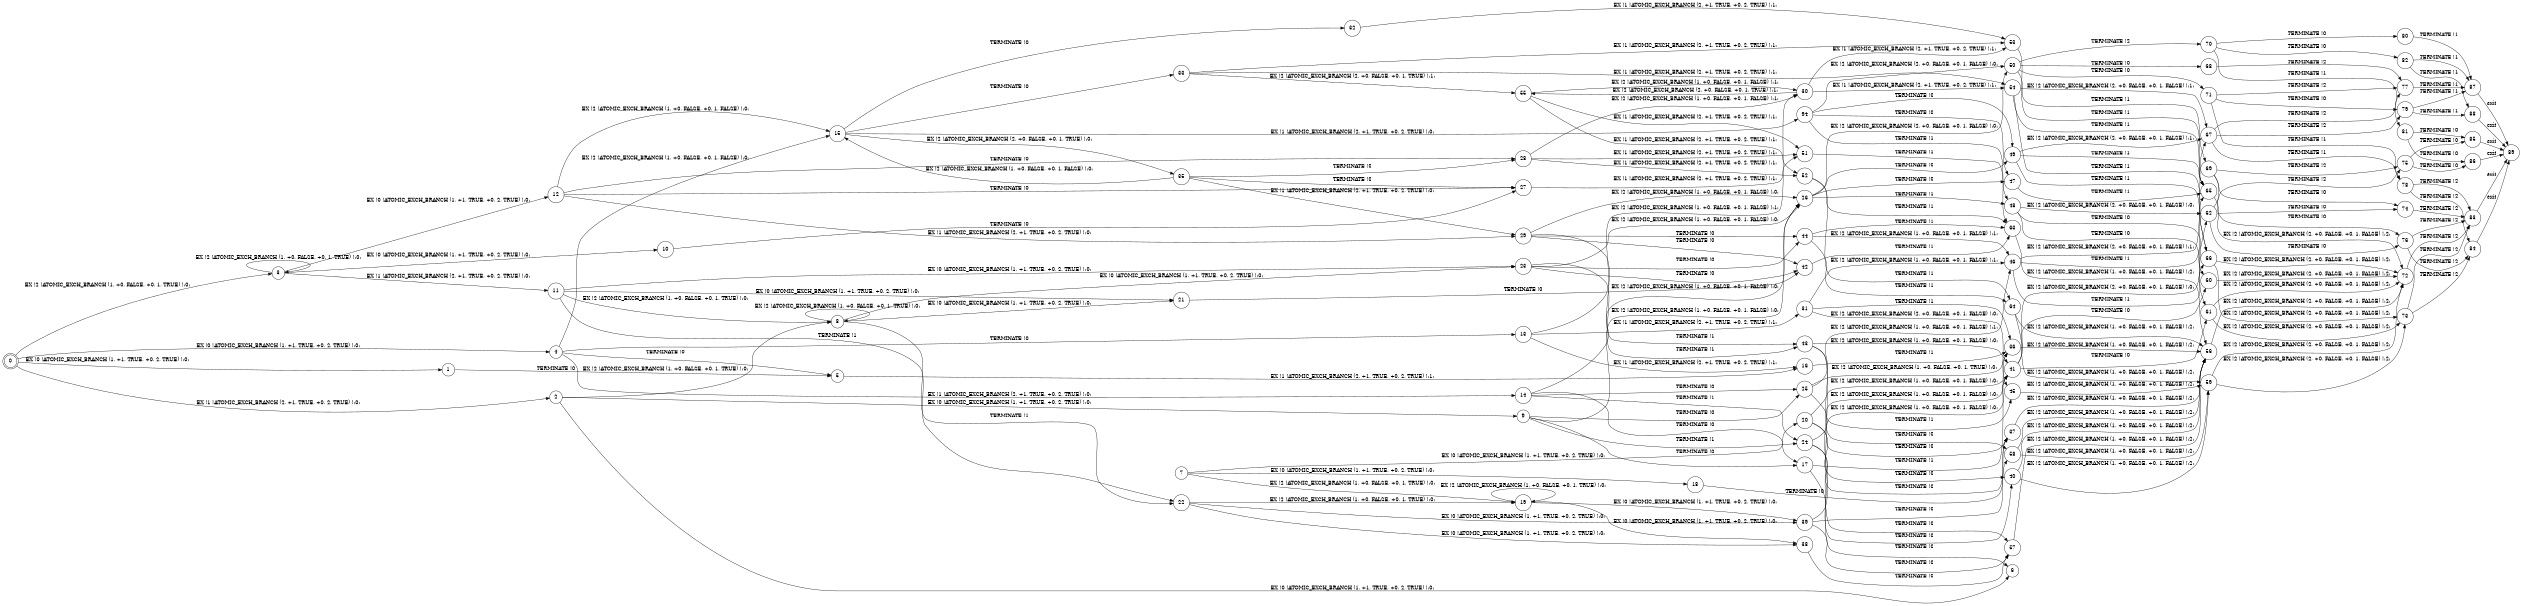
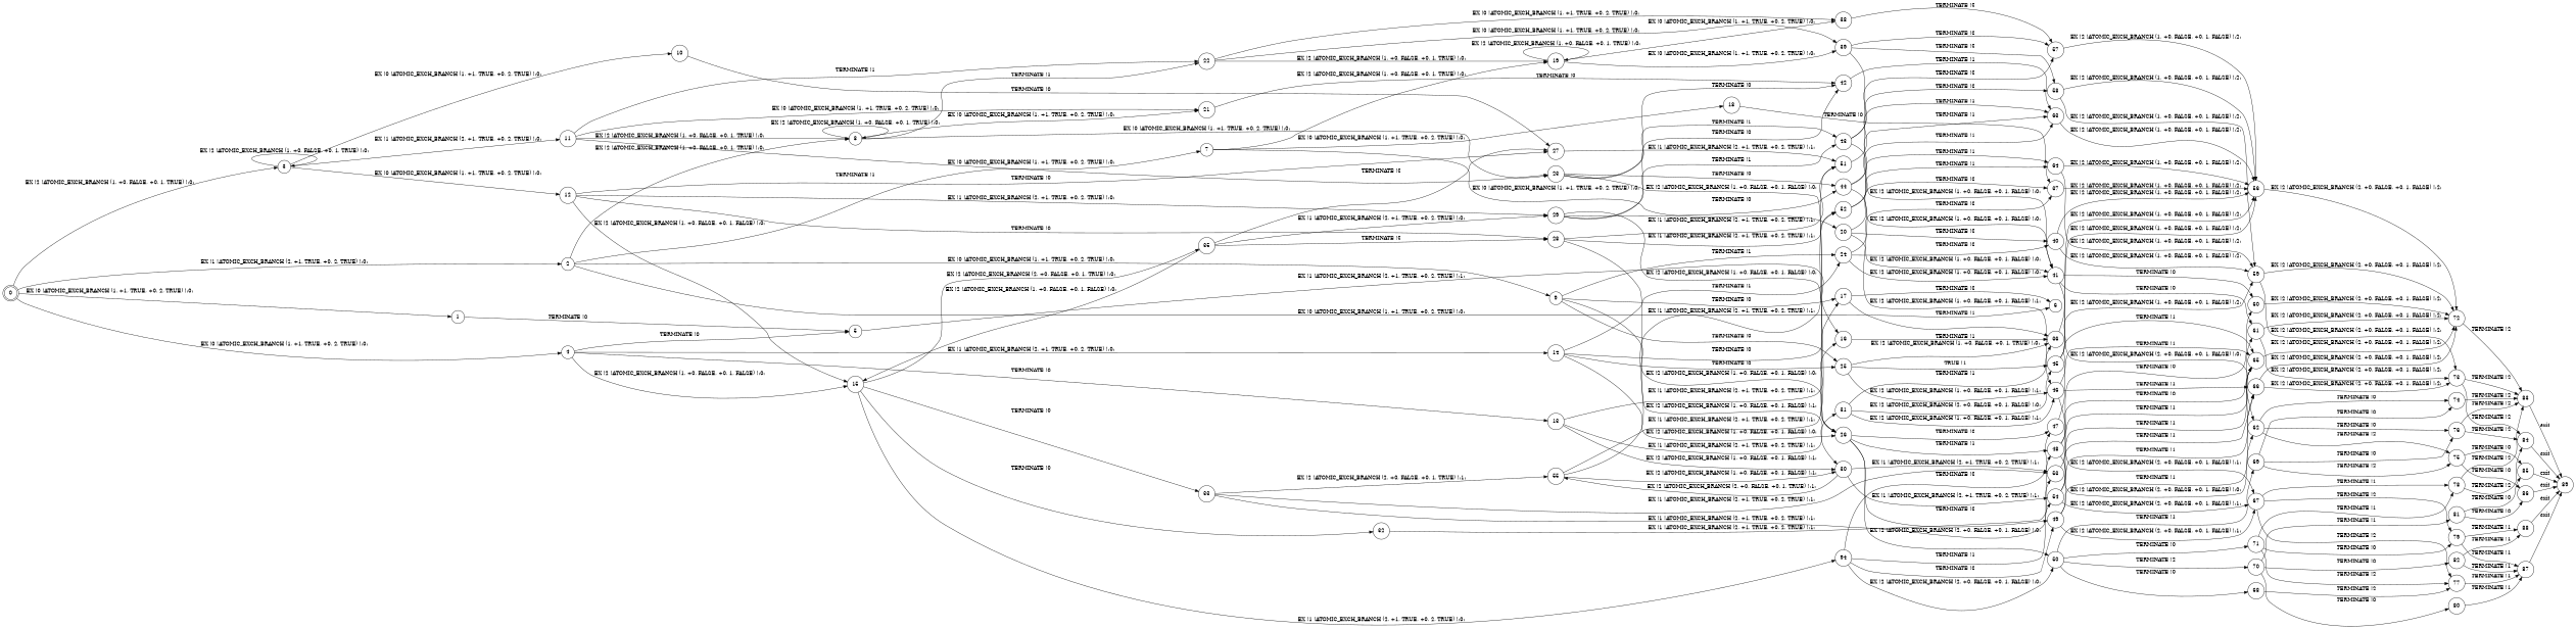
  digraph {
    rankdir=LR
    node [shape=circle]
    0 [peripheries=2]
    1
    2
    3
    4
    5
    6
    7
    8
    9
    10
    11
    12
    13
    14
    15
    16
    18
    19
    20
    21
    22
    23
    17
    24
    25
    26
    27
    28
    29
    30
    31
    32
    33
    n35 [label=94]
    35
    36
    37
    38
    39
    40
    41
    42
    43
    44
    45
    46
    47
    48
    49
    50
    51
    52
    53
    54
    55
    56
    57
    58
    59
    60
    61
    62
    63
    64
    65
    66
    67
    68
    69
    70
    71
    72
    73
    74
    75
    76
    77
    78
    79
    80
    81
    82
    83
    84
    85
    86
    87
    88
    89
    0 -> 1 [label="EX !0 !ATOMIC_EXCH_BRANCH (1, +1, TRUE, +0, 2, TRUE) !:0:"]
    0 -> 2 [label="EX !1 !ATOMIC_EXCH_BRANCH (2, +1, TRUE, +0, 2, TRUE) !:0:"]
    0 -> 3 [label="EX !2 !ATOMIC_EXCH_BRANCH (1, +0, FALSE, +0, 1, TRUE) !:0:"]
    0 -> 4 [label="EX !0 !ATOMIC_EXCH_BRANCH (1, +1, TRUE, +0, 2, TRUE) !:0:"]
    1 -> 5 [label="TERMINATE !0"]
    2 -> 6 [label="EX !0 !ATOMIC_EXCH_BRANCH (1, +1, TRUE, +0, 2, TRUE) !:0:"]
+   2 -> 7 [label="TERMINATE !1"]
    2 -> 8 [label="EX !2 !ATOMIC_EXCH_BRANCH (1, +0, FALSE, +0, 1, TRUE) !:0:"]
    2 -> 9 [label="EX !0 !ATOMIC_EXCH_BRANCH (1, +1, TRUE, +0, 2, TRUE) !:0:"]
    3 -> 3 [label="EX !2 !ATOMIC_EXCH_BRANCH (1, +0, FALSE, +0, 1, TRUE) !:0:"]
    3 -> 10 [label="EX !0 !ATOMIC_EXCH_BRANCH (1, +1, TRUE, +0, 2, TRUE) !:0:"]
    3 -> 11 [label="EX !1 !ATOMIC_EXCH_BRANCH (2, +1, TRUE, +0, 2, TRUE) !:0:"]
    3 -> 12 [label="EX !0 !ATOMIC_EXCH_BRANCH (1, +1, TRUE, +0, 2, TRUE) !:0:"]
    4 -> 5 [label="TERMINATE !0"]
    4 -> 13 [label="TERMINATE !0"]
    4 -> 14 [label="EX !1 !ATOMIC_EXCH_BRANCH (2, +1, TRUE, +0, 2, TRUE) !:0:"]
    4 -> 15 [label="EX !2 !ATOMIC_EXCH_BRANCH (1, +0, FALSE, +0, 1, FALSE) !:0:"]
    5 -> 16 [label="EX !1 !ATOMIC_EXCH_BRANCH (2, +1, TRUE, +0, 2, TRUE) !:1:"]
    7 -> 18 [label="EX !0 !ATOMIC_EXCH_BRANCH (1, +1, TRUE, +0, 2, TRUE) !:0:"]
    7 -> 19 [label="EX !2 !ATOMIC_EXCH_BRANCH (1, +0, FALSE, +0, 1, TRUE) !:0:"]
    7 -> 20 [label="EX !0 !ATOMIC_EXCH_BRANCH (1, +1, TRUE, +0, 2, TRUE) !:0:"]
    8 -> 8 [label="EX !2 !ATOMIC_EXCH_BRANCH (1, +0, FALSE, +0, 1, TRUE) !:0:"]
    8 -> 21 [label="EX !0 !ATOMIC_EXCH_BRANCH (1, +1, TRUE, +0, 2, TRUE) !:0:"]
    8 -> 22 [label="TERMINATE !1"]
    8 -> 23 [label="EX !0 !ATOMIC_EXCH_BRANCH (1, +1, TRUE, +0, 2, TRUE) !:0:"]
    9 -> 17 [label="TERMINATE !0"]
    9 -> 24 [label="TERMINATE !1"]
    9 -> 25 [label="TERMINATE !0"]
    9 -> 26 [label="EX !2 !ATOMIC_EXCH_BRANCH (1, +0, FALSE, +0, 1, FALSE) !:0:"]
    10 -> 27 [label="TERMINATE !0"]
    11 -> 8 [label="EX !2 !ATOMIC_EXCH_BRANCH (1, +0, FALSE, +0, 1, TRUE) !:0:"]
    11 -> 21 [label="EX !0 !ATOMIC_EXCH_BRANCH (1, +1, TRUE, +0, 2, TRUE) !:0:"]
    11 -> 22 [label="TERMINATE !1"]
    11 -> 23 [label="EX !0 !ATOMIC_EXCH_BRANCH (1, +1, TRUE, +0, 2, TRUE) !:0:"]
    12 -> 15 [label="EX !2 !ATOMIC_EXCH_BRANCH (1, +0, FALSE, +0, 1, FALSE) !:0:"]
    12 -> 27 [label="TERMINATE !0"]
    12 -> 28 [label="TERMINATE !0"]
    12 -> 29 [label="EX !1 !ATOMIC_EXCH_BRANCH (2, +1, TRUE, +0, 2, TRUE) !:0:"]
    13 -> 16 [label="EX !1 !ATOMIC_EXCH_BRANCH (2, +1, TRUE, +0, 2, TRUE) !:1:"]
    13 -> 30 [label="EX !2 !ATOMIC_EXCH_BRANCH (1, +0, FALSE, +0, 1, FALSE) !:1:"]
    13 -> 31 [label="EX !1 !ATOMIC_EXCH_BRANCH (2, +1, TRUE, +0, 2, TRUE) !:1:"]
    14 -> 17 [label="TERMINATE !0"]
    14 -> 24 [label="TERMINATE !1"]
    14 -> 25 [label="TERMINATE !0"]
    14 -> 26 [label="EX !2 !ATOMIC_EXCH_BRANCH (1, +0, FALSE, +0, 1, FALSE) !:0:"]
    15 -> 32 [label="TERMINATE !0"]
    15 -> 33 [label="TERMINATE !0"]
    15 -> n35 [label="EX !1 !ATOMIC_EXCH_BRANCH (2, +1, TRUE, +0, 2, TRUE) !:0:"]
    15 -> 35 [label="EX !2 !ATOMIC_EXCH_BRANCH (2, +0, FALSE, +0, 1, TRUE) !:0:"]
    16 -> 36 [label="TERMINATE !1"]
    18 -> 37 [label="TERMINATE !0"]
    19 -> 19 [label="EX !2 !ATOMIC_EXCH_BRANCH (1, +0, FALSE, +0, 1, TRUE) !:0:"]
    19 -> 38 [label="EX !0 !ATOMIC_EXCH_BRANCH (1, +1, TRUE, +0, 2, TRUE) !:0:"]
    19 -> 39 [label="EX !0 !ATOMIC_EXCH_BRANCH (1, +1, TRUE, +0, 2, TRUE) !:0:"]
    20 -> 37 [label="TERMINATE !0"]
    20 -> 40 [label="TERMINATE !0"]
    20 -> 41 [label="EX !2 !ATOMIC_EXCH_BRANCH (1, +0, FALSE, +0, 1, FALSE) !:0:"]
    21 -> 42 [label="TERMINATE !0"]
    22 -> 19 [label="EX !2 !ATOMIC_EXCH_BRANCH (1, +0, FALSE, +0, 1, TRUE) !:0:"]
    22 -> 38 [label="EX !0 !ATOMIC_EXCH_BRANCH (1, +1, TRUE, +0, 2, TRUE) !:0:"]
    22 -> 39 [label="EX !0 !ATOMIC_EXCH_BRANCH (1, +1, TRUE, +0, 2, TRUE) !:0:"]
    23 -> 26 [label="EX !2 !ATOMIC_EXCH_BRANCH (1, +0, FALSE, +0, 1, FALSE) !:0:"]
    23 -> 42 [label="TERMINATE !0"]
    23 -> 43 [label="TERMINATE !1"]
    23 -> 44 [label="TERMINATE !0"]
    17 -> 6 [label="TERMINATE !0"]
    17 -> 36 [label="TERMINATE !1"]
    24 -> 37 [label="TERMINATE !0"]
    24 -> 40 [label="TERMINATE !0"]
    24 -> 41 [label="EX !2 !ATOMIC_EXCH_BRANCH (1, +0, FALSE, +0, 1, FALSE) !:0:"]
    25 -> 36 [label="EX !2 !ATOMIC_EXCH_BRANCH (1, +0, FALSE, +0, 1, TRUE) !:0:"]
-   25 -> 45 [label="TERMINATE !1"]
+   25 -> 45 [label="TRUE !1"]
    25 -> 46 [label="EX !2 !ATOMIC_EXCH_BRANCH (1, +0, FALSE, +0, 1, FALSE) !:1:"]
    26 -> 47 [label="TERMINATE !0"]
    26 -> 48 [label="TERMINATE !1"]
    26 -> 49 [label="TERMINATE !0"]
    26 -> 50 [label="EX !2 !ATOMIC_EXCH_BRANCH (2, +0, FALSE, +0, 1, FALSE) !:0:"]
    27 -> 51 [label="EX !1 !ATOMIC_EXCH_BRANCH (2, +1, TRUE, +0, 2, TRUE) !:1:"]
    28 -> 30 [label="EX !2 !ATOMIC_EXCH_BRANCH (1, +0, FALSE, +0, 1, FALSE) !:1:"]
    28 -> 51 [label="EX !1 !ATOMIC_EXCH_BRANCH (2, +1, TRUE, +0, 2, TRUE) !:1:"]
    28 -> 52 [label="EX !1 !ATOMIC_EXCH_BRANCH (2, +1, TRUE, +0, 2, TRUE) !:1:"]
    29 -> 26 [label="EX !2 !ATOMIC_EXCH_BRANCH (1, +0, FALSE, +0, 1, FALSE) !:0:"]
    29 -> 42 [label="TERMINATE !0"]
    29 -> 43 [label="TERMINATE !1"]
    29 -> 44 [label="TERMINATE !0"]
    30 -> 53 [label="EX !1 !ATOMIC_EXCH_BRANCH (2, +1, TRUE, +0, 2, TRUE) !:1:"]
    30 -> 54 [label="EX !1 !ATOMIC_EXCH_BRANCH (2, +1, TRUE, +0, 2, TRUE) !:1:"]
    30 -> 55 [label="EX !2 !ATOMIC_EXCH_BRANCH (2, +0, FALSE, +0, 1, TRUE) !:1:"]
    31 -> 36 [label="TERMINATE !1"]
    31 -> 45 [label="EX !2 !ATOMIC_EXCH_BRANCH (2, +0, FALSE, +0, 1, FALSE) !:0:"]
    31 -> 46 [label="EX !2 !ATOMIC_EXCH_BRANCH (1, +0, FALSE, +0, 1, FALSE) !:1:"]
    32 -> 53 [label="EX !1 !ATOMIC_EXCH_BRANCH (2, +1, TRUE, +0, 2, TRUE) !:1:"]
    33 -> 53 [label="EX !1 !ATOMIC_EXCH_BRANCH (2, +1, TRUE, +0, 2, TRUE) !:1:"]
    33 -> 54 [label="EX !1 !ATOMIC_EXCH_BRANCH (2, +1, TRUE, +0, 2, TRUE) !:1:"]
    33 -> 55 [label="EX !2 !ATOMIC_EXCH_BRANCH (2, +0, FALSE, +0, 1, TRUE) !:1:"]
    n35 -> 47 [label="TERMINATE !0"]
    n35 -> 48 [label="TERMINATE !1"]
    n35 -> 49 [label="TERMINATE !0"]
    n35 -> 50 [label="EX !2 !ATOMIC_EXCH_BRANCH (2, +0, FALSE, +0, 1, FALSE) !:0:"]
    35 -> 15 [label="EX !2 !ATOMIC_EXCH_BRANCH (1, +0, FALSE, +0, 1, FALSE) !:0:"]
    35 -> 27 [label="TERMINATE !0"]
    35 -> 28 [label="TERMINATE !0"]
    35 -> 29 [label="EX !1 !ATOMIC_EXCH_BRANCH (2, +1, TRUE, +0, 2, TRUE) !:0:"]
    36 -> 56 [label="EX !2 !ATOMIC_EXCH_BRANCH (1, +0, FALSE, +0, 1, FALSE) !:2:"]
    37 -> 56 [label="EX !2 !ATOMIC_EXCH_BRANCH (1, +0, FALSE, +0, 1, FALSE) !:2:"]
    38 -> 57 [label="TERMINATE !0"]
    39 -> 41 [label="EX !2 !ATOMIC_EXCH_BRANCH (1, +0, FALSE, +0, 1, FALSE) !:0:"]
    39 -> 57 [label="TERMINATE !0"]
    39 -> 58 [label="TERMINATE !0"]
    40 -> 56 [label="EX !2 !ATOMIC_EXCH_BRANCH (1, +0, FALSE, +0, 1, FALSE) !:2:"]
    40 -> 59 [label="EX !2 !ATOMIC_EXCH_BRANCH (1, +0, FALSE, +0, 1, FALSE) !:2:"]
    41 -> 60 [label="TERMINATE !0"]
    41 -> 61 [label="TERMINATE !0"]
    41 -> 62 [label="EX !2 !ATOMIC_EXCH_BRANCH (2, +0, FALSE, +0, 1, FALSE) !:0:"]
    42 -> 63 [label="TERMINATE !1"]
    43 -> 41 [label="EX !2 !ATOMIC_EXCH_BRANCH (1, +0, FALSE, +0, 1, FALSE) !:0:"]
    43 -> 57 [label="TERMINATE !0"]
    43 -> 58 [label="TERMINATE !0"]
    44 -> 46 [label="EX !2 !ATOMIC_EXCH_BRANCH (1, +0, FALSE, +0, 1, FALSE) !:1:"]
    44 -> 63 [label="TERMINATE !1"]
    44 -> 64 [label="TERMINATE !1"]
+   45 -> 56 [label="EX !2 !ATOMIC_EXCH_BRANCH (1, +0, FALSE, +0, 1, FALSE) !:2:"]
    45 -> 59 [label="EX !2 !ATOMIC_EXCH_BRANCH (1, +0, FALSE, +0, 1, FALSE) !:2:"]
    46 -> 65 [label="TERMINATE !1"]
    46 -> 66 [label="TERMINATE !1"]
    46 -> 67 [label="EX !2 !ATOMIC_EXCH_BRANCH (2, +0, FALSE, +0, 1, FALSE) !:1:"]
    47 -> 65 [label="TERMINATE !1"]
    48 -> 60 [label="TERMINATE !0"]
    48 -> 61 [label="TERMINATE !0"]
    48 -> 62 [label="EX !2 !ATOMIC_EXCH_BRANCH (2, +0, FALSE, +0, 1, FALSE) !:0:"]
    49 -> 65 [label="TERMINATE !1"]
    49 -> 66 [label="TERMINATE !1"]
    49 -> 67 [label="EX !2 !ATOMIC_EXCH_BRANCH (2, +0, FALSE, +0, 1, FALSE) !:1:"]
    50 -> 68 [label="TERMINATE !0"]
    50 -> 69 [label="TERMINATE !1"]
    50 -> 70 [label="TERMINATE !2"]
    50 -> 71 [label="TERMINATE !0"]
    51 -> 63 [label="TERMINATE !1"]
    52 -> 63 [label="TERMINATE !1"]
    52 -> 64 [label="TERMINATE !1"]
    53 -> 65 [label="TERMINATE !1"]
    54 -> 65 [label="TERMINATE !1"]
    54 -> 66 [label="TERMINATE !1"]
    54 -> 67 [label="EX !2 !ATOMIC_EXCH_BRANCH (2, +0, FALSE, +0, 1, FALSE) !:1:"]
    55 -> 30 [label="EX !2 !ATOMIC_EXCH_BRANCH (1, +0, FALSE, +0, 1, FALSE) !:1:"]
    55 -> 51 [label="EX !1 !ATOMIC_EXCH_BRANCH (2, +1, TRUE, +0, 2, TRUE) !:1:"]
    55 -> 52 [label="EX !1 !ATOMIC_EXCH_BRANCH (2, +1, TRUE, +0, 2, TRUE) !:1:"]
    56 -> 72 [label="EX !2 !ATOMIC_EXCH_BRANCH (2, +0, FALSE, +0, 1, FALSE) !:2:"]
    57 -> 56 [label="EX !2 !ATOMIC_EXCH_BRANCH (1, +0, FALSE, +0, 1, FALSE) !:2:"]
    58 -> 56 [label="EX !2 !ATOMIC_EXCH_BRANCH (1, +0, FALSE, +0, 1, FALSE) !:2:"]
    58 -> 59 [label="EX !2 !ATOMIC_EXCH_BRANCH (1, +0, FALSE, +0, 1, FALSE) !:2:"]
    59 -> 72 [label="EX !2 !ATOMIC_EXCH_BRANCH (2, +0, FALSE, +0, 1, FALSE) !:2:"]
    59 -> 73 [label="EX !2 !ATOMIC_EXCH_BRANCH (2, +0, FALSE, +0, 1, FALSE) !:2:"]
    60 -> 72 [label="EX !2 !ATOMIC_EXCH_BRANCH (2, +0, FALSE, +0, 1, FALSE) !:2:"]
    61 -> 72 [label="EX !2 !ATOMIC_EXCH_BRANCH (2, +0, FALSE, +0, 1, FALSE) !:2:"]
    61 -> 73 [label="EX !2 !ATOMIC_EXCH_BRANCH (2, +0, FALSE, +0, 1, FALSE) !:2:"]
    62 -> 74 [label="TERMINATE !0"]
    62 -> 75 [label="TERMINATE !2"]
    62 -> 76 [label="TERMINATE !0"]
    63 -> 56 [label="EX !2 !ATOMIC_EXCH_BRANCH (1, +0, FALSE, +0, 1, FALSE) !:2:"]
    64 -> 56 [label="EX !2 !ATOMIC_EXCH_BRANCH (1, +0, FALSE, +0, 1, FALSE) !:2:"]
    64 -> 59 [label="EX !2 !ATOMIC_EXCH_BRANCH (1, +0, FALSE, +0, 1, FALSE) !:2:"]
    65 -> 72 [label="EX !2 !ATOMIC_EXCH_BRANCH (2, +0, FALSE, +0, 1, FALSE) !:2:"]
    66 -> 72 [label="EX !2 !ATOMIC_EXCH_BRANCH (2, +0, FALSE, +0, 1, FALSE) !:2:"]
    66 -> 73 [label="EX !2 !ATOMIC_EXCH_BRANCH (2, +0, FALSE, +0, 1, FALSE) !:2:"]
    67 -> 77 [label="TERMINATE !2"]
    67 -> 78 [label="TERMINATE !1"]
    67 -> 79 [label="TERMINATE !2"]
    68 -> 77 [label="TERMINATE !2"]
    69 -> 74 [label="TERMINATE !0"]
    69 -> 75 [label="TERMINATE !2"]
    69 -> 76 [label="TERMINATE !0"]
    70 -> 80 [label="TERMINATE !0"]
    70 -> 81 [label="TERMINATE !1"]
    70 -> 82 [label="TERMINATE !0"]
    71 -> 77 [label="TERMINATE !2"]
    71 -> 78 [label="TERMINATE !1"]
    71 -> 79 [label="TERMINATE !0"]
    72 -> 83 [label="TERMINATE !2"]
    73 -> 83 [label="TERMINATE !2"]
    73 -> 84 [label="TERMINATE !2"]
    74 -> 83 [label="TERMINATE !2"]
    75 -> 85 [label="TERMINATE !0"]
    75 -> 86 [label="TERMINATE !0"]
    76 -> 83 [label="TERMINATE !2"]
    76 -> 84 [label="TERMINATE !2"]
    77 -> 87 [label="TERMINATE !1"]
    78 -> 83 [label="TERMINATE !2"]
    78 -> 84 [label="TERMINATE !2"]
    79 -> 87 [label="TERMINATE !1"]
    79 -> 88 [label="TERMINATE !1"]
    80 -> 87 [label="TERMINATE !1"]
    81 -> 85 [label="TERMINATE !0"]
    81 -> 86 [label="TERMINATE !0"]
    82 -> 87 [label="TERMINATE !1"]
    82 -> 88 [label="TERMINATE !1"]
    83 -> 89 [label=exit]
    84 -> 89 [label=exit]
    85 -> 89 [label=exit]
    86 -> 89 [label=exit]
    87 -> 89 [label=exit]
    88 -> 89 [label=exit]
  }
